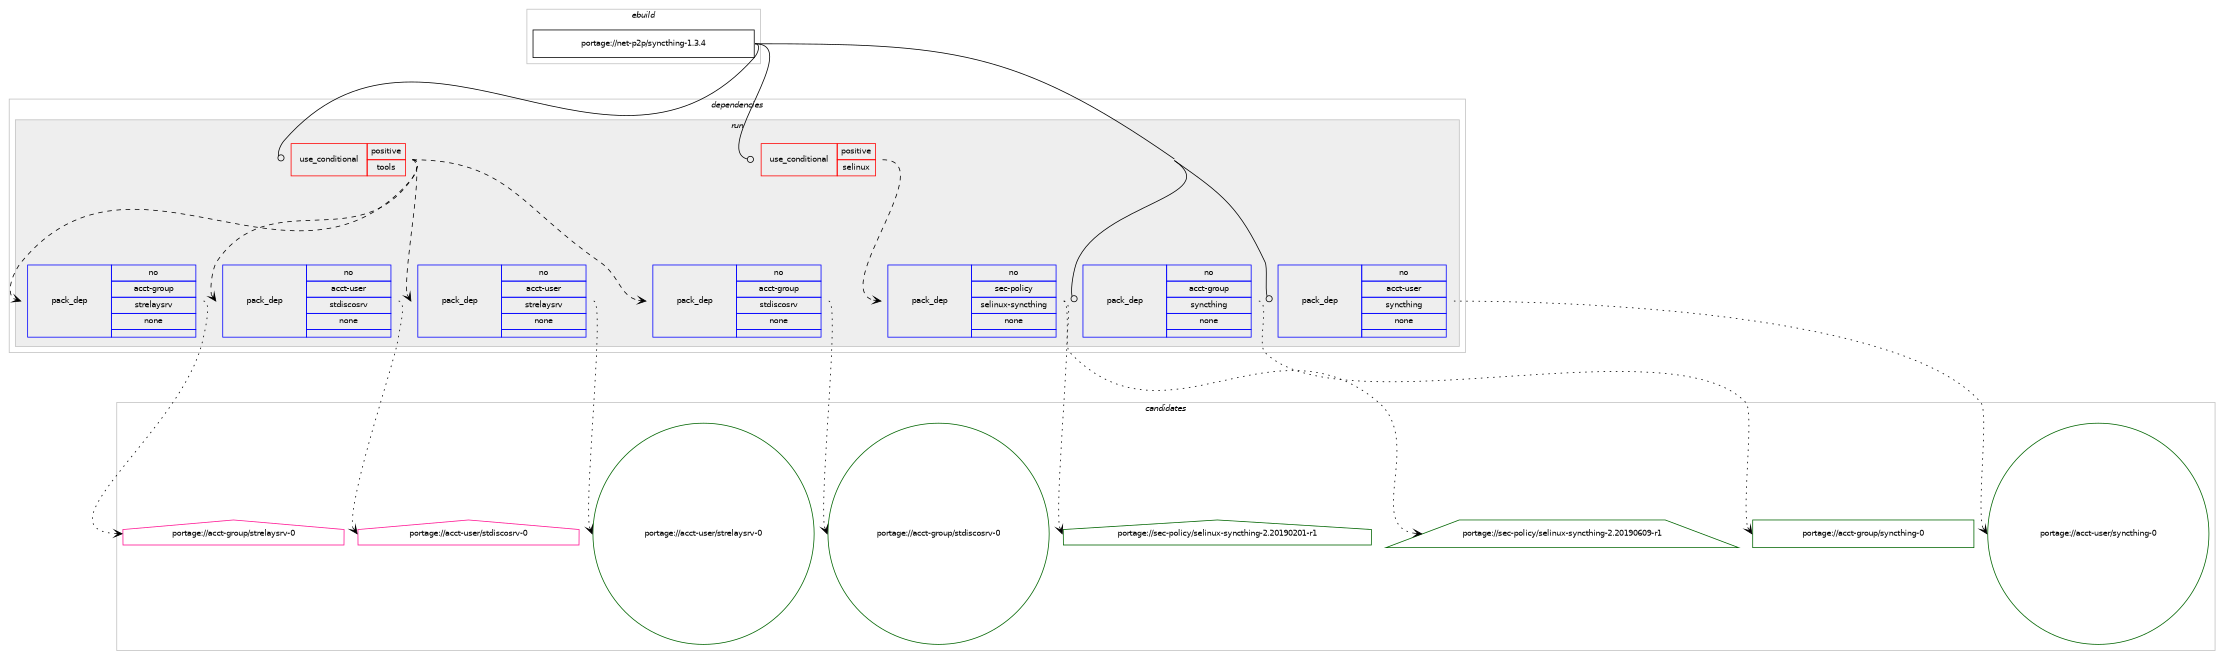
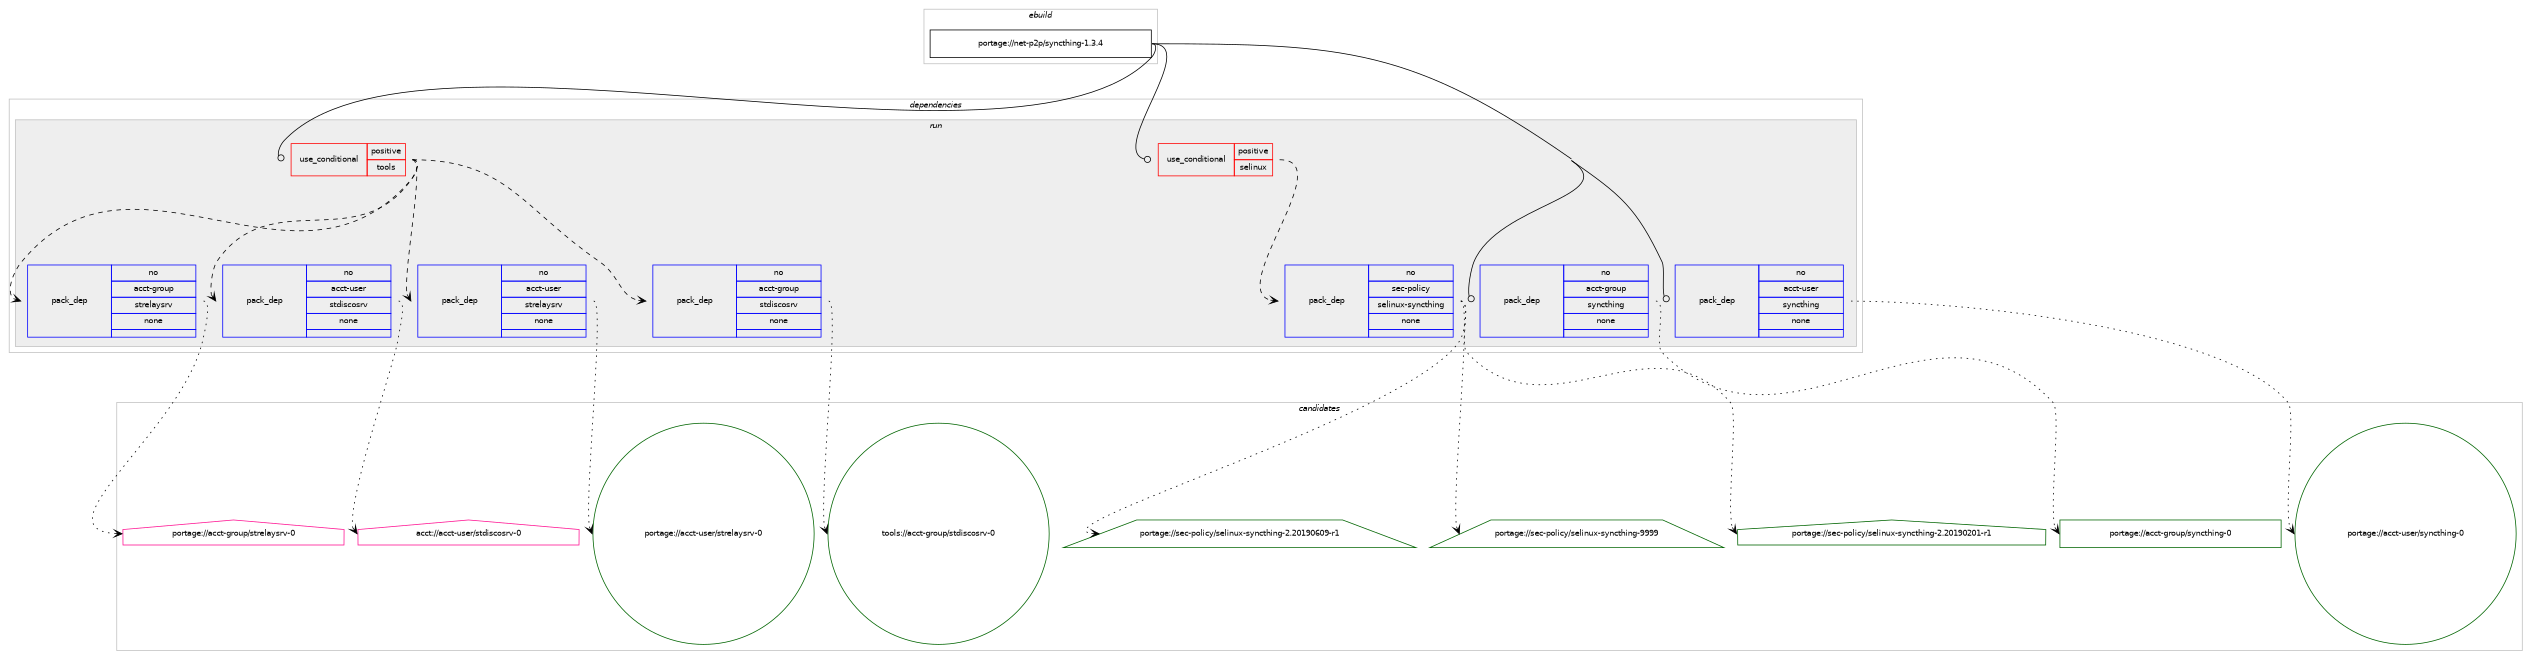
  digraph {
    compound=true
    concentrate=true
    fontname=Helvetica
    fontsize=10
    newrank=true
    rankdir=TB
    ranksep=1.5
    node [color=blue fontname=Helvetica fontsize=10 shape=none]
    edge [arrowhead=vee headport=w style=dotted tailport=e weight=20]
    n1 [color=black label="portage://net-p2p/syncthing-1.3.4" shape=box width=4]
    n2 [label=<<TABLE BORDER="0" CELLBORDER="1" CELLSPACING="0" CELLPADDING="4" WIDTH="220"><TR><TD ROWSPAN="6" CELLPADDING="30">pack_dep</TD></TR><TR><TD WIDTH="110">no</TD></TR><TR><TD>sec-policy</TD></TR><TR><TD>selinux-syncthing</TD></TR><TR><TD>none</TD></TR><TR><TD></TD></TR></TABLE>>]
    n3 [color=red label=<<TABLE BORDER="0" CELLBORDER="1" CELLSPACING="0" CELLPADDING="4"><TR><TD ROWSPAN="3" CELLPADDING="10">use_conditional</TD></TR><TR><TD>positive</TD></TR><TR><TD>selinux</TD></TR></TABLE>>]
    n4 [label=<<TABLE BORDER="0" CELLBORDER="1" CELLSPACING="0" CELLPADDING="4" WIDTH="220"><TR><TD ROWSPAN="6" CELLPADDING="30">pack_dep</TD></TR><TR><TD WIDTH="110">no</TD></TR><TR><TD>acct-group</TD></TR><TR><TD>stdiscosrv</TD></TR><TR><TD>none</TD></TR><TR><TD></TD></TR></TABLE>>]
    n5 [label=<<TABLE BORDER="0" CELLBORDER="1" CELLSPACING="0" CELLPADDING="4" WIDTH="220"><TR><TD ROWSPAN="6" CELLPADDING="30">pack_dep</TD></TR><TR><TD WIDTH="110">no</TD></TR><TR><TD>acct-group</TD></TR><TR><TD>strelaysrv</TD></TR><TR><TD>none</TD></TR><TR><TD></TD></TR></TABLE>>]
    n6 [label=<<TABLE BORDER="0" CELLBORDER="1" CELLSPACING="0" CELLPADDING="4" WIDTH="220"><TR><TD ROWSPAN="6" CELLPADDING="30">pack_dep</TD></TR><TR><TD WIDTH="110">no</TD></TR><TR><TD>acct-user</TD></TR><TR><TD>stdiscosrv</TD></TR><TR><TD>none</TD></TR><TR><TD></TD></TR></TABLE>>]
    n7 [label=<<TABLE BORDER="0" CELLBORDER="1" CELLSPACING="0" CELLPADDING="4" WIDTH="220"><TR><TD ROWSPAN="6" CELLPADDING="30">pack_dep</TD></TR><TR><TD WIDTH="110">no</TD></TR><TR><TD>acct-user</TD></TR><TR><TD>strelaysrv</TD></TR><TR><TD>none</TD></TR><TR><TD></TD></TR></TABLE>>]
    n8 [color=red label=<<TABLE BORDER="0" CELLBORDER="1" CELLSPACING="0" CELLPADDING="4"><TR><TD ROWSPAN="3" CELLPADDING="10">use_conditional</TD></TR><TR><TD>positive</TD></TR><TR><TD>tools</TD></TR></TABLE>>]
    n9 [label=<<TABLE BORDER="0" CELLBORDER="1" CELLSPACING="0" CELLPADDING="4" WIDTH="220"><TR><TD ROWSPAN="6" CELLPADDING="30">pack_dep</TD></TR><TR><TD WIDTH="110">no</TD></TR><TR><TD>acct-group</TD></TR><TR><TD>syncthing</TD></TR><TR><TD>none</TD></TR><TR><TD></TD></TR></TABLE>>]
    n10 [label=<<TABLE BORDER="0" CELLBORDER="1" CELLSPACING="0" CELLPADDING="4" WIDTH="220"><TR><TD ROWSPAN="6" CELLPADDING="30">pack_dep</TD></TR><TR><TD WIDTH="110">no</TD></TR><TR><TD>acct-user</TD></TR><TR><TD>syncthing</TD></TR><TR><TD>none</TD></TR><TR><TD></TD></TR></TABLE>>]
+   n11 [color=darkgreen label="portage://sec-policy/selinux-syncthing-9999" shape=trapezium width=4]
    n12 [color=darkgreen label="portage://sec-policy/selinux-syncthing-2.20190609-r1" shape=trapezium width=4]
    n13 [color=darkgreen label="portage://sec-policy/selinux-syncthing-2.20190201-r1" shape=house width=4]
-   n14 [color=darkgreen label="portage://acct-group/stdiscosrv-0" shape=circle width=4]
+   n14 [color=darkgreen label="tools://acct-group/stdiscosrv-0" shape=circle width=4]
    n15 [color=deeppink label="portage://acct-group/strelaysrv-0" shape=house width=4]
-   n16 [color=deeppink label="portage://acct-user/stdiscosrv-0" shape=house width=4]
+   n16 [color=deeppink label="acct://acct-user/stdiscosrv-0" shape=house width=4]
    n17 [color=darkgreen label="portage://acct-user/strelaysrv-0" shape=circle width=4]
    n18 [color=darkgreen label="portage://acct-group/syncthing-0" shape=box width=4]
    n19 [color=darkgreen label="portage://acct-user/syncthing-0" shape=circle width=4]
    subgraph cluster_1 {
      color=gray
      label=<<i>ebuild</i>>
      n1
    }
    subgraph cluster_2 {
      color=gray
      label=<<i>dependencies</i>>
      subgraph cluster_3 {
        color=gray
        fillcolor="#eeeeee"
        label=<<i>compile</i>>
        style=filled
      }
      subgraph cluster_4 {
        color=gray
        fillcolor="#eeeeee"
        label=<<i>compile and run</i>>
        style=filled
      }
      subgraph cluster_5 {
        color=gray
        fillcolor="#eeeeee"
        label=<<i>run</i>>
        style=filled
        subgraph sub_6 {
          color=gray
          fillcolor="#eeeeee"
          label=<<i>run</i>>
          style=filled
          n3
          subgraph sub_7 {
            color=gray
            fillcolor="#eeeeee"
            label=<<i>run</i>>
            style=filled
            n2
          }
        }
        subgraph sub_8 {
          color=gray
          fillcolor="#eeeeee"
          label=<<i>run</i>>
          style=filled
          n8
          subgraph sub_9 {
            color=gray
            fillcolor="#eeeeee"
            label=<<i>run</i>>
            style=filled
            n4
          }
          subgraph sub_10 {
            color=gray
            fillcolor="#eeeeee"
            label=<<i>run</i>>
            style=filled
            n5
          }
          subgraph sub_11 {
            color=gray
            fillcolor="#eeeeee"
            label=<<i>run</i>>
            style=filled
            n6
          }
          subgraph sub_12 {
            color=gray
            fillcolor="#eeeeee"
            label=<<i>run</i>>
            style=filled
            n7
          }
        }
        subgraph sub_13 {
          color=gray
          fillcolor="#eeeeee"
          label=<<i>run</i>>
          style=filled
          n9
        }
        subgraph sub_14 {
          color=gray
          fillcolor="#eeeeee"
          label=<<i>run</i>>
          style=filled
          n10
        }
      }
    }
    subgraph cluster_15 {
      color=gray
      label=<<i>candidates</i>>
      rank=same
      subgraph sub_16 {
        color=black
        label=<<i>candidates</i>>
        nodesep=1
        rank=same
+       n11
        n12
        n13
      }
      subgraph sub_17 {
        color=black
        label=<<i>candidates</i>>
        nodesep=1
        rank=same
        n14
      }
      subgraph sub_18 {
        color=black
        label=<<i>candidates</i>>
        nodesep=1
        rank=same
        n15
      }
      subgraph sub_19 {
        color=black
        label=<<i>candidates</i>>
        nodesep=1
        rank=same
        n16
      }
      subgraph sub_20 {
        color=black
        label=<<i>candidates</i>>
        nodesep=1
        rank=same
        n17
      }
      subgraph sub_21 {
        color=black
        label=<<i>candidates</i>>
        nodesep=1
        rank=same
        n18
      }
      subgraph sub_22 {
        color=black
        label=<<i>candidates</i>>
        nodesep=1
        rank=same
        n19
      }
    }
    n1 -> n3 [arrowhead=odot style=solid]
    n1 -> n8 [arrowhead=odot style=solid]
    n1 -> n9 [arrowhead=odot style=solid]
    n1 -> n10 [arrowhead=odot style=solid]
+   n2 -> n11 [weight=100]
    n2 -> n12 [weight=100]
    n2 -> n13 [weight=100]
    n3 -> n2 [style=dashed]
    n4 -> n14 [weight=100]
    n5 -> n15 [weight=100]
    n6 -> n16 [weight=100]
    n7 -> n17 [weight=100]
    n8 -> n4 [style=dashed]
    n8 -> n5 [style=dashed]
    n8 -> n6 [style=dashed]
    n8 -> n7 [style=dashed]
    n9 -> n18 [weight=100]
    n10 -> n19 [weight=100]
  }
